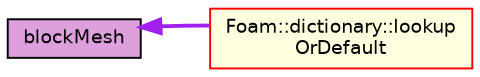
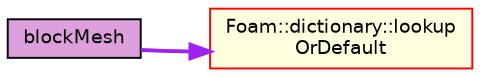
  digraph {
    rankdir=LR
    node [fontname=Helvetica fontsize=10 shape=record style=filled]
    n1 [color=black fillcolor=plum fontcolor=black height=0.2 label=blockMesh width=0.4]
    n2 [color=red height=0.2 label="Foam::dictionary::lookup\lOrDefault" width=0.4 fillcolor=lightyellow]
-   n2 -> n1 [color=purple fontname=Helvetica fontsize=10 labelfontname=Helvetica labelfontsize=10 style=bold]
+   n1 -> n2 [color=purple fontname=Helvetica fontsize=10 labelfontname=Helvetica labelfontsize=10 style=bold]
  }
